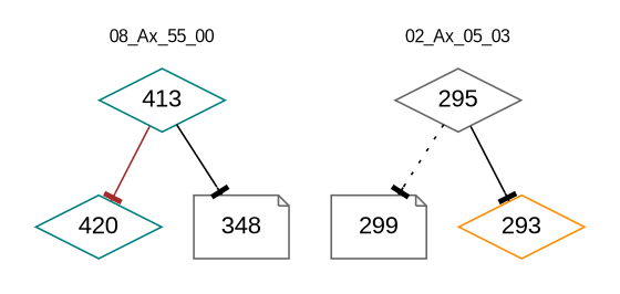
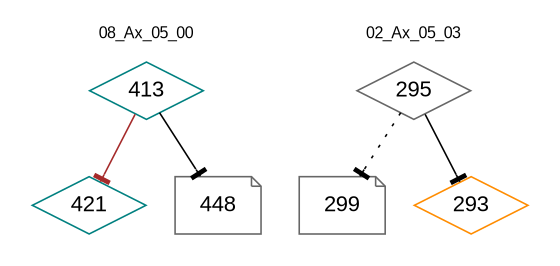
  digraph {
    fontname="Liberation Sans"
    node [color=gray40 fontname="Liberation Sans" shape=diamond]
    edge [arrowhead=tee color=black fontname="Liberation Sans" style=solid]
    n1 [color=teal label=413]
-   n2 [color=teal label=420]
-   n3 [label=348 shape=note]
+   n2 [color=teal label=421]
+   n3 [label=448 shape=note]
    n4 [label=295]
    n5 [label=299 shape=note]
    n6 [color=darkorange label=293]
    subgraph cluster_1 {
      color=white
      fontsize=10
-     label="08_Ax_55_00"
+     label="08_Ax_05_00"
      n1
      n2
      n3
    }
    subgraph cluster_2 {
      color=white
      fontsize=10
      label="02_Ax_05_03"
      n4
      n5
      n6
    }
    n1 -> n2 [color=brown]
    n1 -> n3
    n4 -> n5 [style=dotted]
    n4 -> n6
  }
